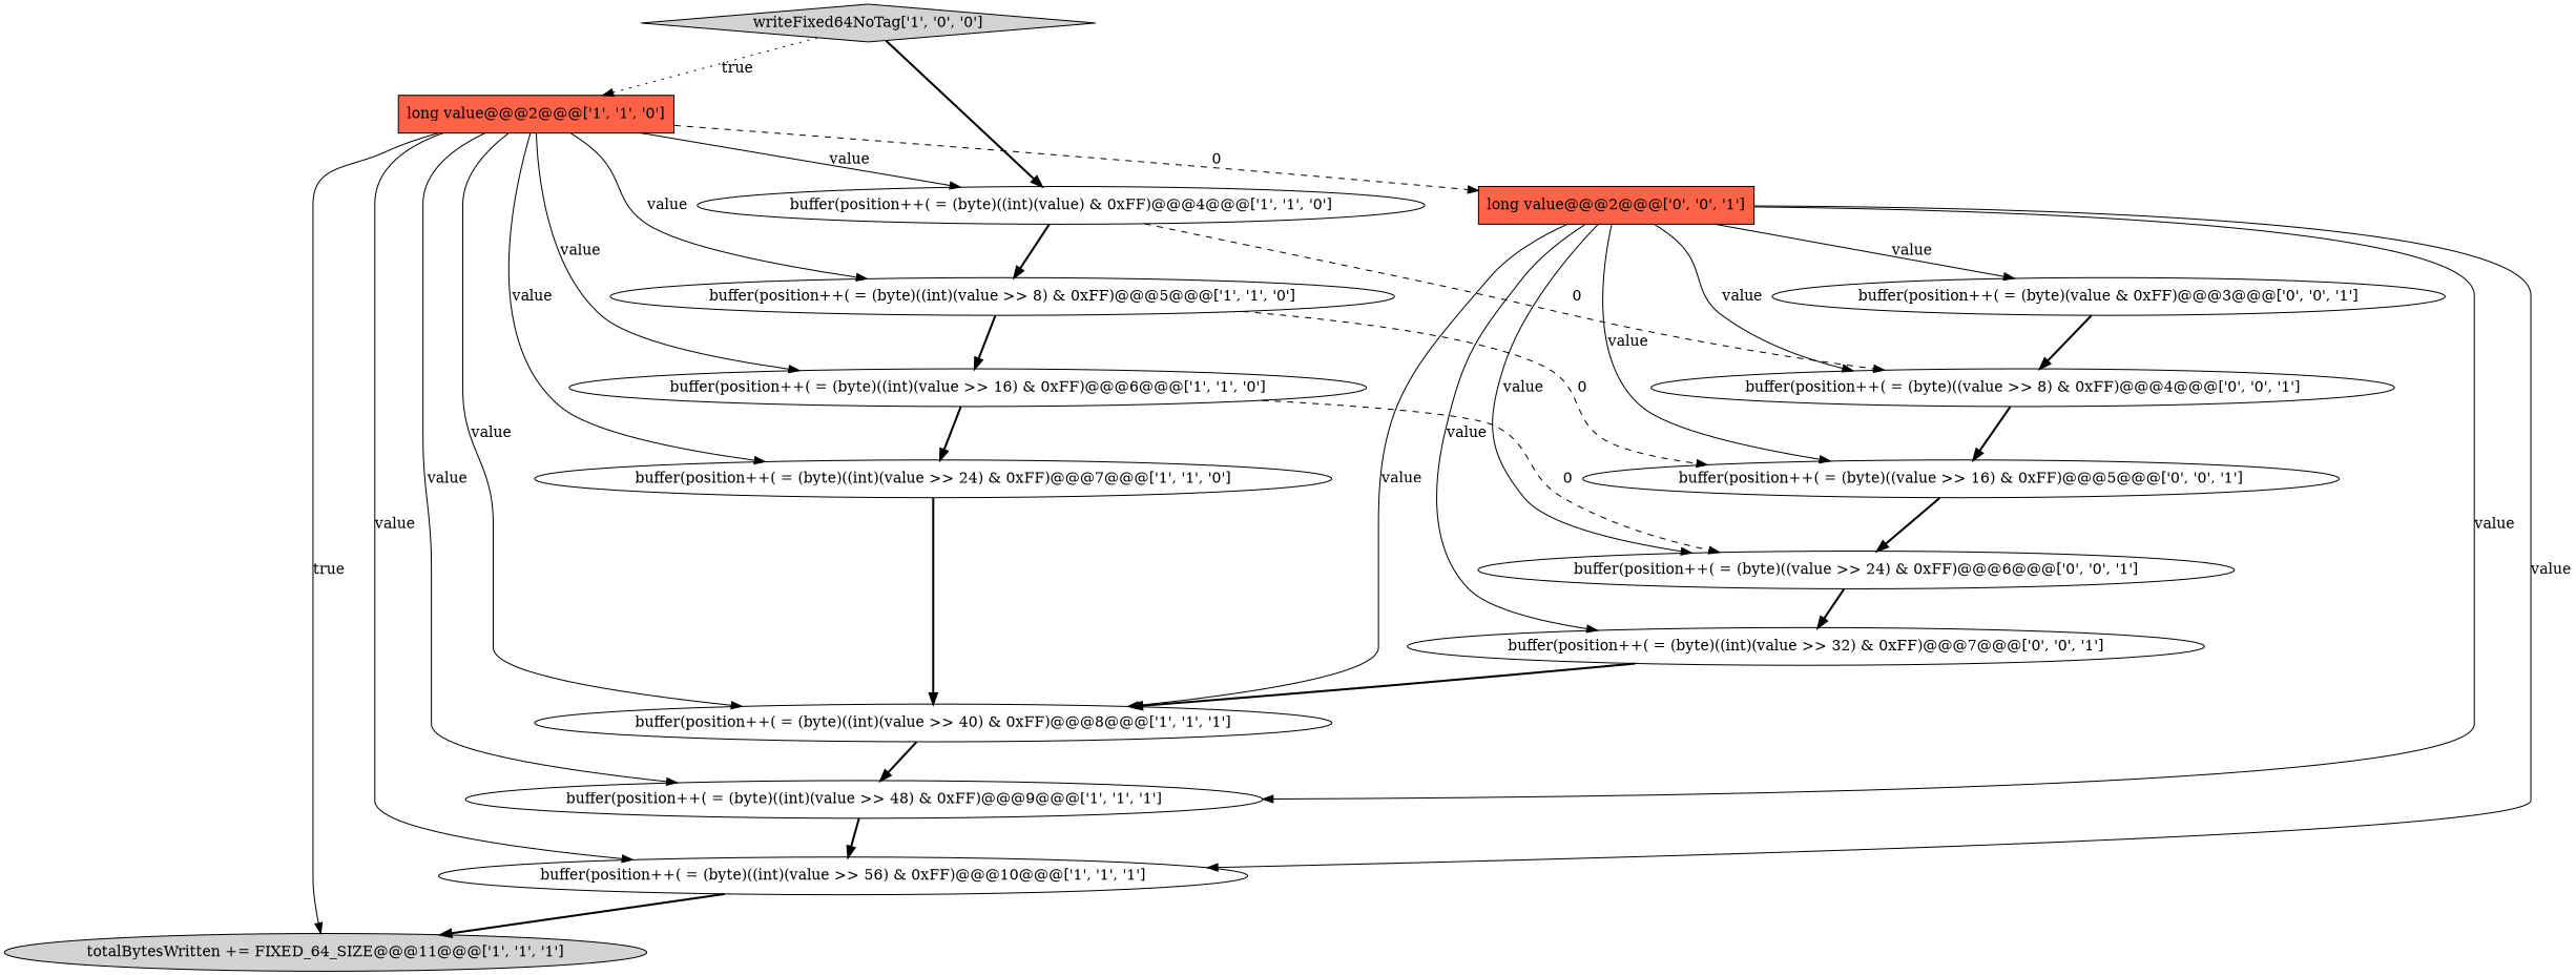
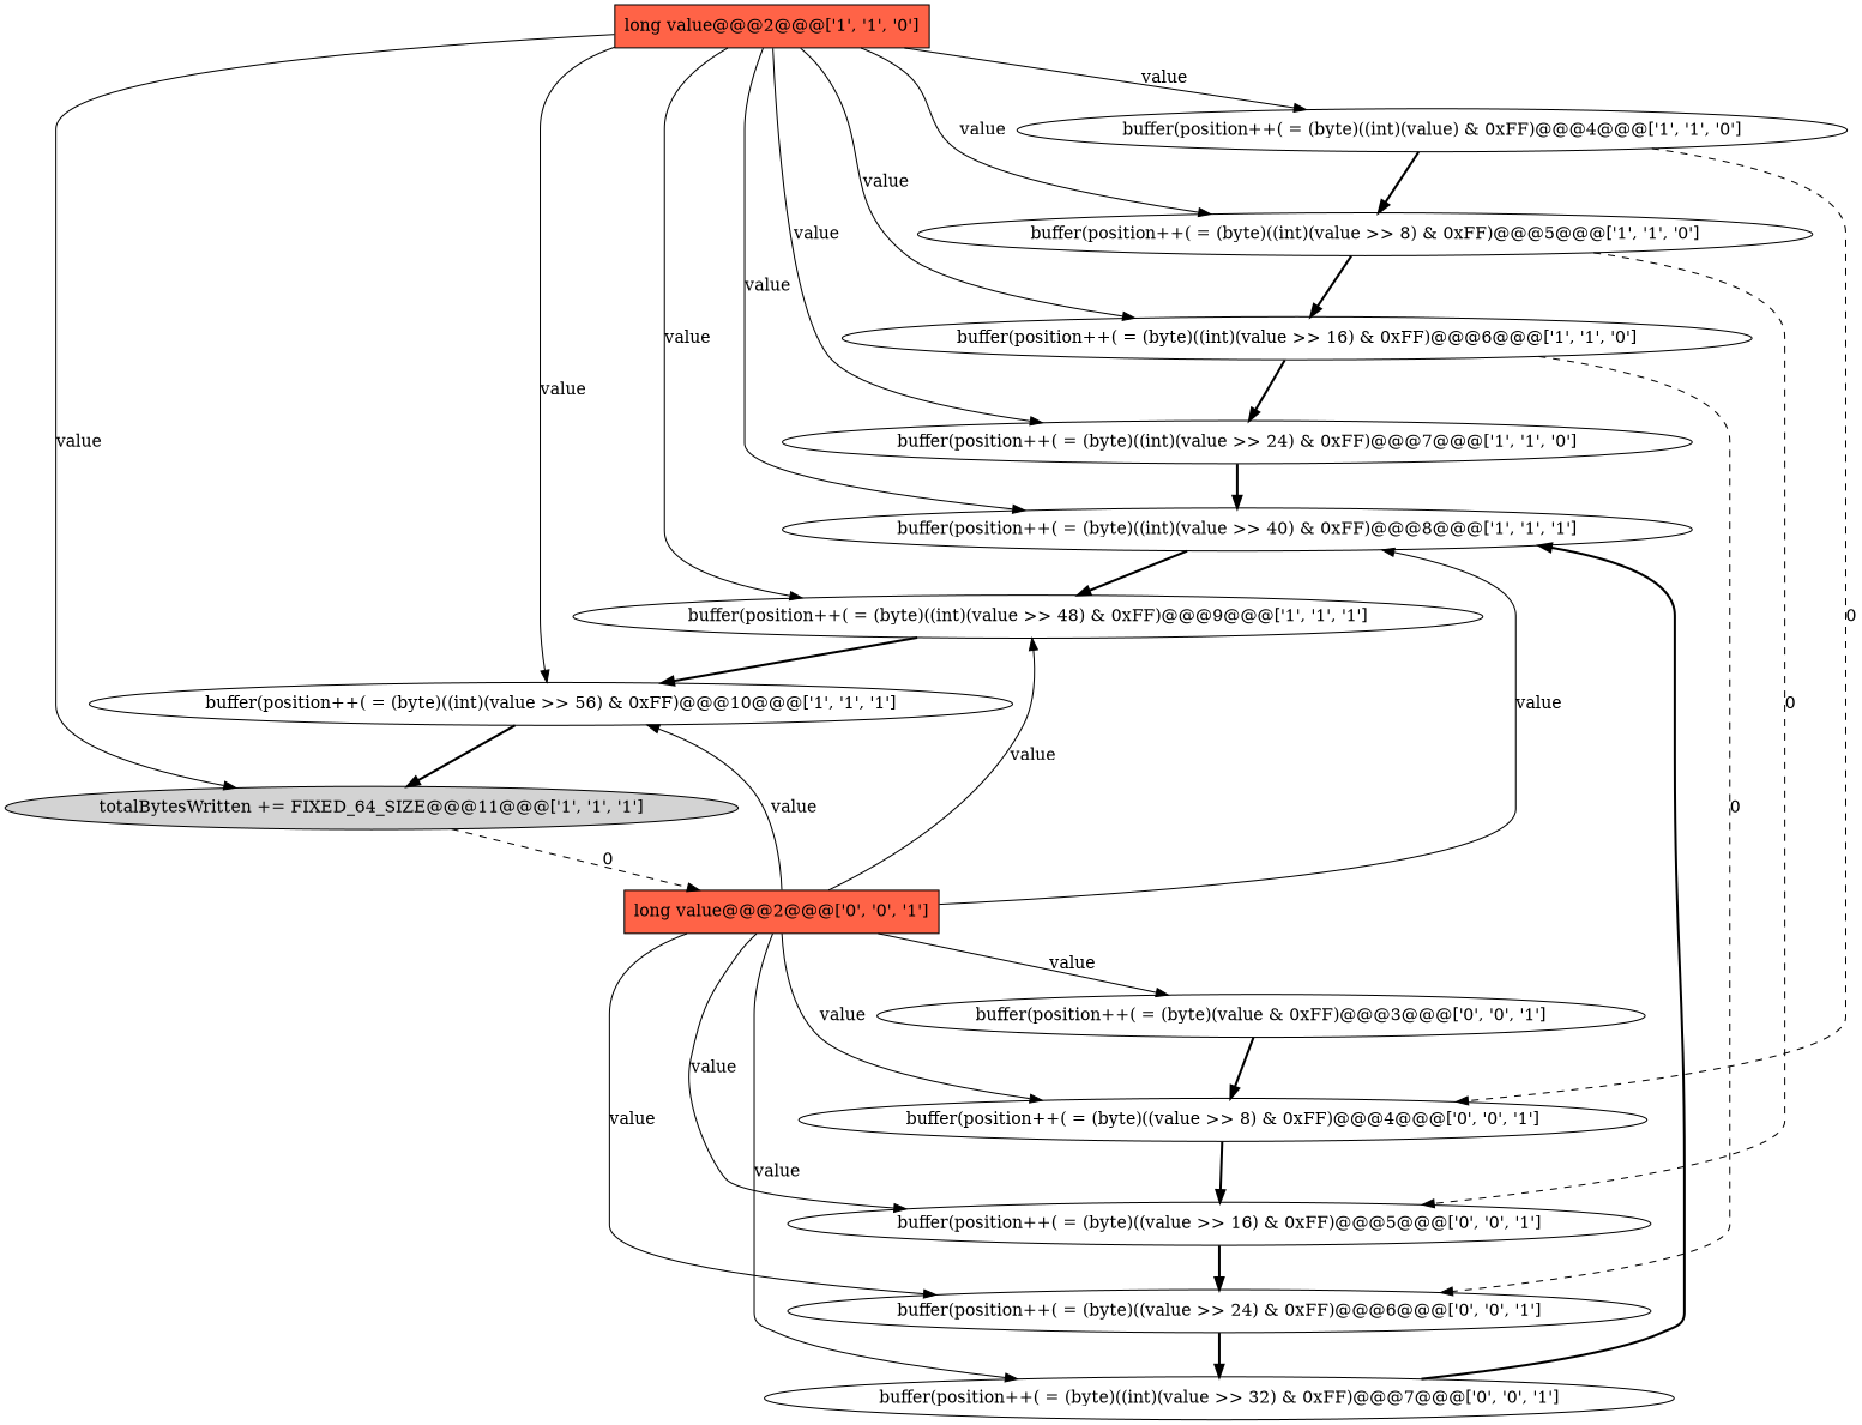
  digraph {
    node [fillcolor=white shape=ellipse style=filled]
    edge [style=solid]
    n1 [fillcolor=tomato label="long value@@@2@@@['1', '1', '0']" shape=box]
    n2 [label="buffer(position++( = (byte)((int)(value >> 24) & 0xFF)@@@7@@@['1', '1', '0']"]
    n3 [fillcolor=lightgray label="totalBytesWritten += FIXED_64_SIZE@@@11@@@['1', '1', '1']"]
    n4 [label="buffer(position++( = (byte)((int)(value >> 48) & 0xFF)@@@9@@@['1', '1', '1']"]
    n5 [label="buffer(position++( = (byte)((int)(value) & 0xFF)@@@4@@@['1', '1', '0']"]
    n6 [label="buffer(position++( = (byte)((int)(value >> 40) & 0xFF)@@@8@@@['1', '1', '1']"]
    n7 [label="buffer(position++( = (byte)((int)(value >> 8) & 0xFF)@@@5@@@['1', '1', '0']"]
    n8 [fillcolor=tomato label="long value@@@2@@@['0', '0', '1']" shape=box]
    n9 [label="buffer(position++( = (byte)((int)(value >> 16) & 0xFF)@@@6@@@['1', '1', '0']"]
    n10 [label="buffer(position++( = (byte)((int)(value >> 56) & 0xFF)@@@10@@@['1', '1', '1']"]
    n11 [label="buffer(position++( = (byte)((value >> 8) & 0xFF)@@@4@@@['0', '0', '1']"]
    n12 [label="buffer(position++( = (byte)((value >> 16) & 0xFF)@@@5@@@['0', '0', '1']"]
    n13 [label="buffer(position++( = (byte)((value >> 24) & 0xFF)@@@6@@@['0', '0', '1']"]
    n14 [label="buffer(position++( = (byte)((int)(value >> 32) & 0xFF)@@@7@@@['0', '0', '1']"]
    n15 [label="buffer(position++( = (byte)(value & 0xFF)@@@3@@@['0', '0', '1']"]
-   n16 [fillcolor=lightgray label="writeFixed64NoTag['1', '0', '0']" shape=diamond]
    n1 -> n2 [label=value]
-   n1 -> n3 [label=true]
+   n1 -> n3 [label=value]
    n1 -> n4 [label=value]
    n1 -> n5 [label=value]
    n1 -> n6 [label=value]
    n1 -> n7 [label=value]
-   n1 -> n8 [label=0 style=dashed]
+   n3 -> n8 [label=0 style=dashed]
    n1 -> n9 [label=value]
    n1 -> n10 [label=value]
    n2 -> n6 [style=bold]
    n4 -> n10 [style=bold]
    n5 -> n7 [style=bold]
    n5 -> n11 [label=0 style=dashed]
    n6 -> n4 [style=bold]
    n7 -> n9 [style=bold]
    n7 -> n12 [label=0 style=dashed]
    n8 -> n4 [label=value]
    n8 -> n6 [label=value]
    n8 -> n10 [label=value]
    n8 -> n11 [label=value]
    n8 -> n12 [label=value]
    n8 -> n13 [label=value]
    n8 -> n14 [label=value]
    n8 -> n15 [label=value]
    n9 -> n2 [style=bold]
    n9 -> n13 [label=0 style=dashed]
    n10 -> n3 [style=bold]
    n11 -> n12 [style=bold]
    n12 -> n13 [style=bold]
    n13 -> n14 [style=bold]
    n14 -> n6 [style=bold]
    n15 -> n11 [style=bold]
-   n16 -> n1 [label=true style=dotted]
-   n16 -> n5 [style=bold]
  }
